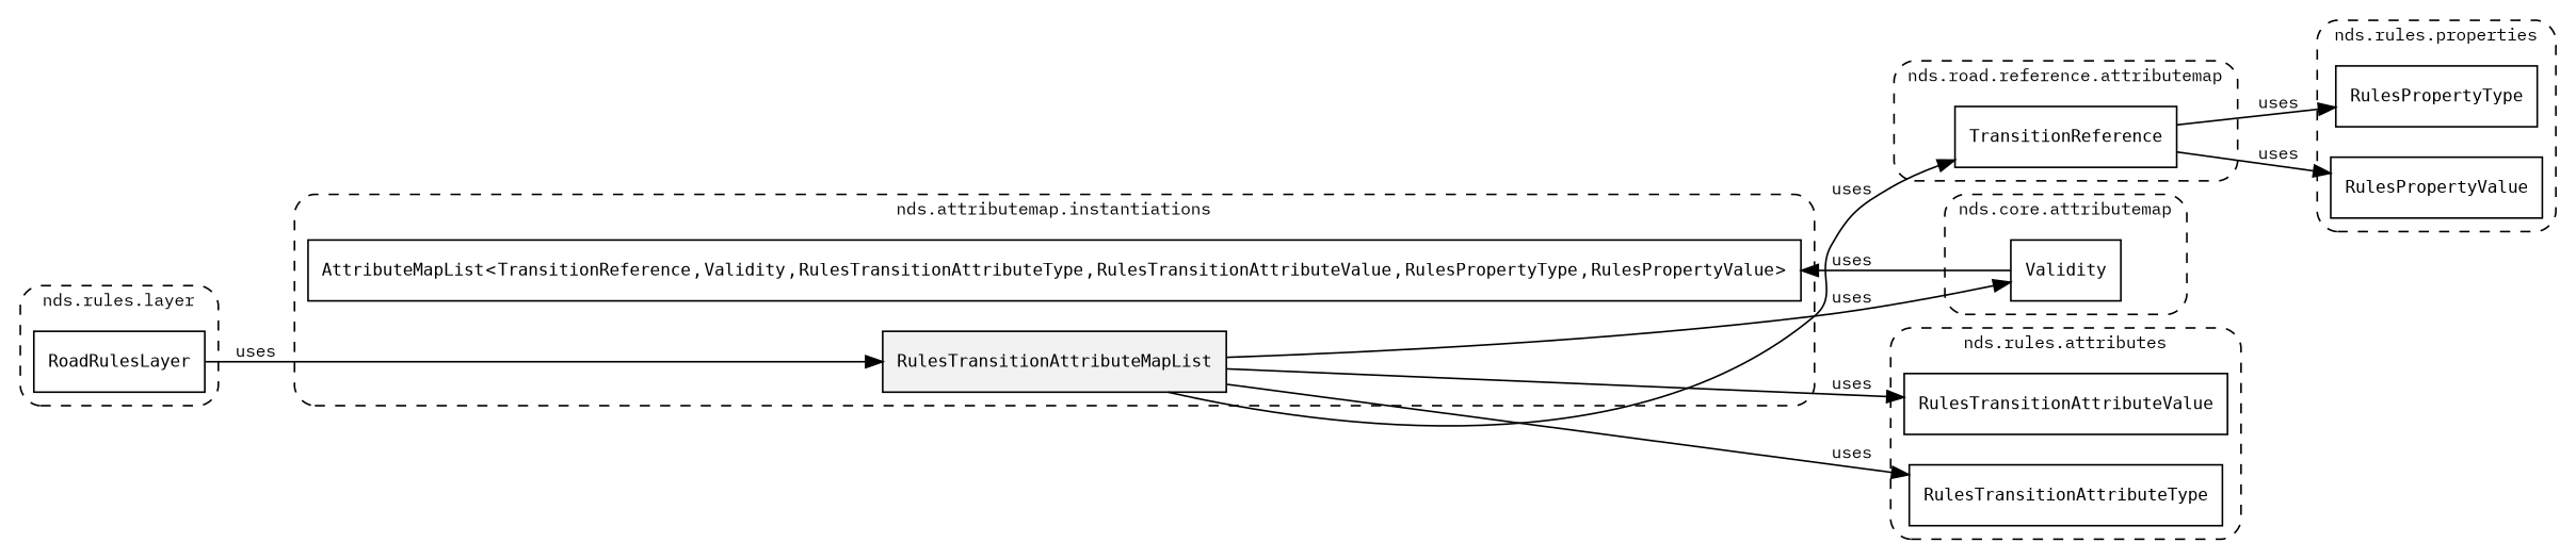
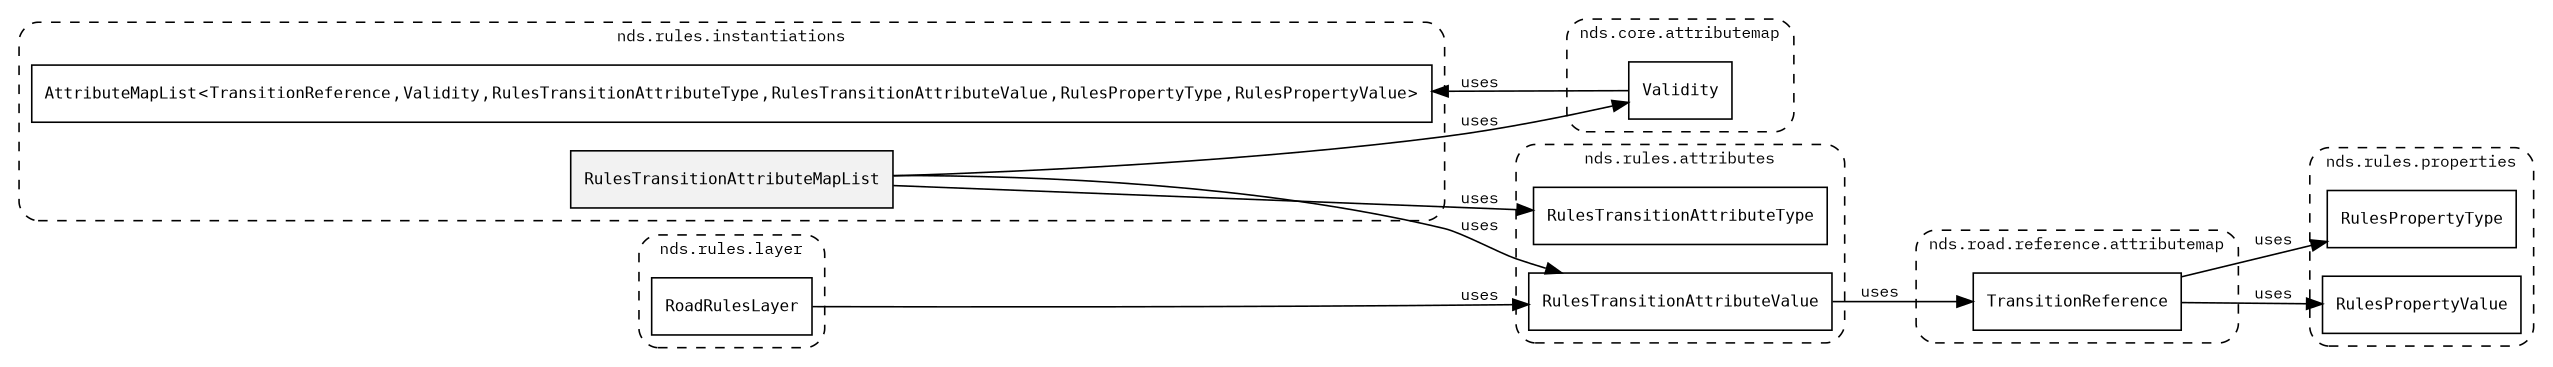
  digraph {
    fontname="IBM Plex Mono"
    fontsize=10
    rankdir=LR
    node [fontname="IBM Plex Mono" fontsize=10 shape=box]
    edge [fontname="IBM Plex Mono" fontsize=10]
    n1 [fillcolor="#0000000D" label=<<font face="monospace"><table align="center" border="0" cellspacing="0" cellpadding="0"><tr><td href="../../../content/packages/nds.rules.instantiations.html#InstantiateType-RulesTransitionAttributeMapList" title="InstantiateType defined in nds.rules.instantiations">RulesTransitionAttributeMapList</td></tr></table></font>> style=filled]
    n2 [label=<<font face="monospace"><table align="center" border="0" cellspacing="0" cellpadding="0"><tr><td href="../../../content/packages/nds.core.attributemap.html#Structure-AttributeMapList" title="Structure defined in nds.core.attributemap">AttributeMapList</td><td>&lt;</td><td><table align="center" border="0" cellspacing="0" cellpadding="0"><tr><td href="../../../content/packages/nds.road.reference.types.html#Structure-TransitionReference" title="Structure defined in nds.road.reference.types">TransitionReference</td></tr></table></td><td>,</td><td><table align="center" border="0" cellspacing="0" cellpadding="0"><tr><td href="../../../content/packages/nds.core.attributemap.html#Structure-Validity" title="Structure defined in nds.core.attributemap">Validity</td></tr></table></td><td>,</td><td><table align="center" border="0" cellspacing="0" cellpadding="0"><tr><td href="../../../content/packages/nds.rules.attributes.html#Enum-RulesTransitionAttributeType" title="Enum defined in nds.rules.attributes">RulesTransitionAttributeType</td></tr></table></td><td>,</td><td><table align="center" border="0" cellspacing="0" cellpadding="0"><tr><td href="../../../content/packages/nds.rules.attributes.html#Choice-RulesTransitionAttributeValue" title="Choice defined in nds.rules.attributes">RulesTransitionAttributeValue</td></tr></table></td><td>,</td><td><table align="center" border="0" cellspacing="0" cellpadding="0"><tr><td href="../../../content/packages/nds.rules.properties.html#Structure-RulesPropertyType" title="Structure defined in nds.rules.properties">RulesPropertyType</td></tr></table></td><td>,</td><td><table align="center" border="0" cellspacing="0" cellpadding="0"><tr><td href="../../../content/packages/nds.rules.properties.html#Structure-RulesPropertyValue" title="Structure defined in nds.rules.properties">RulesPropertyValue</td></tr></table></td><td>&gt;</td></tr></table></font>>]
    n3 [label=<<font face="monospace"><table align="center" border="0" cellspacing="0" cellpadding="0"><tr><td href="../../../content/packages/nds.road.reference.types.html#Structure-TransitionReference" title="Structure defined in nds.road.reference.types">TransitionReference</td></tr></table></font>>]
    n4 [label=<<font face="monospace"><table align="center" border="0" cellspacing="0" cellpadding="0"><tr><td href="../../../content/packages/nds.core.attributemap.html#Structure-Validity" title="Structure defined in nds.core.attributemap">Validity</td></tr></table></font>>]
    n5 [label=<<font face="monospace"><table align="center" border="0" cellspacing="0" cellpadding="0"><tr><td href="../../../content/packages/nds.rules.attributes.html#Enum-RulesTransitionAttributeType" title="Enum defined in nds.rules.attributes">RulesTransitionAttributeType</td></tr></table></font>>]
    n6 [label=<<font face="monospace"><table align="center" border="0" cellspacing="0" cellpadding="0"><tr><td href="../../../content/packages/nds.rules.attributes.html#Choice-RulesTransitionAttributeValue" title="Choice defined in nds.rules.attributes">RulesTransitionAttributeValue</td></tr></table></font>>]
    n7 [label=<<font face="monospace"><table align="center" border="0" cellspacing="0" cellpadding="0"><tr><td href="../../../content/packages/nds.rules.properties.html#Structure-RulesPropertyType" title="Structure defined in nds.rules.properties">RulesPropertyType</td></tr></table></font>>]
    n8 [label=<<font face="monospace"><table align="center" border="0" cellspacing="0" cellpadding="0"><tr><td href="../../../content/packages/nds.rules.properties.html#Structure-RulesPropertyValue" title="Structure defined in nds.rules.properties">RulesPropertyValue</td></tr></table></font>>]
    n9 [label=<<font face="monospace"><table align="center" border="0" cellspacing="0" cellpadding="0"><tr><td href="../../../content/packages/nds.rules.layer.html#Structure-RoadRulesLayer" title="Structure defined in nds.rules.layer">RoadRulesLayer</td></tr></table></font>>]
    subgraph cluster_1 {
-     label="nds.attributemap.instantiations"
+     label="nds.rules.instantiations"
      style="dashed, rounded"
      n1
      n2
    }
    subgraph cluster_2 {
      label="nds.road.reference.attributemap"
      style="dashed, rounded"
      n3
    }
    subgraph cluster_3 {
      label="nds.core.attributemap"
      style="dashed, rounded"
      n4
    }
    subgraph cluster_4 {
      label="nds.rules.attributes"
      style="dashed, rounded"
      n5
      n6
    }
    subgraph cluster_5 {
      label="nds.rules.properties"
      style="dashed, rounded"
      n7
      n8
    }
    subgraph cluster_6 {
      label="nds.rules.layer"
      style="dashed, rounded"
      n9
    }
-   n1 -> n3 [label=uses]
+   n6 -> n3 [label=uses]
    n1 -> n4 [label=uses]
    n1 -> n5 [label=uses]
    n1 -> n6 [label=uses]
    n3 -> n7 [label=uses]
    n3 -> n8 [label=uses]
    n4 -> n2 [label=uses]
-   n9 -> n1 [label=uses]
+   n9 -> n6 [label=uses]
  }
